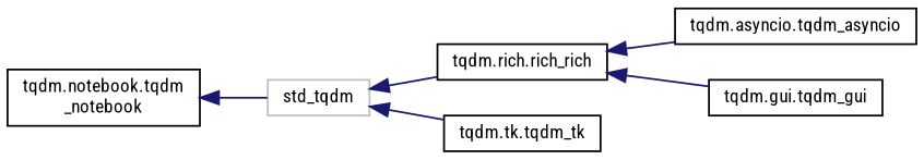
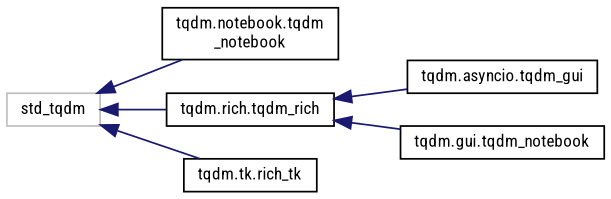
  digraph {
    fontname="Roboto Condensed"
    rankdir=LR
    node [color=black fillcolor=white fontname="Roboto Condensed" fontsize=10 shape=record style=filled]
    edge [color=midnightblue dir=back fontname="Roboto Condensed" fontsize=10 labelfontname=Helvetica labelfontsize=10 style=solid]
    n1 [color=grey75 height=0.2 label=std_tqdm width=0.4]
    n2 [height=0.2 label="tqdm.notebook.tqdm\l_notebook" width=0.4]
-   n3 [height=0.2 label="tqdm.rich.rich_rich" width=0.4]
-   n4 [height=0.2 label="tqdm.tk.tqdm_tk" width=0.4]
-   n5 [height=0.2 label="tqdm.asyncio.tqdm_asyncio" width=0.4]
-   n6 [height=0.2 label="tqdm.gui.tqdm_gui" width=0.4]
-   n2 -> n1
+   n3 [height=0.2 label="tqdm.rich.tqdm_rich" width=0.4]
+   n4 [height=0.2 label="tqdm.tk.rich_tk" width=0.4]
+   n5 [height=0.2 label="tqdm.asyncio.tqdm_gui" width=0.4]
+   n6 [height=0.2 label="tqdm.gui.tqdm_notebook" width=0.4]
+   n1 -> n2
    n1 -> n3
    n1 -> n4
    n3 -> n5
    n3 -> n6
  }
